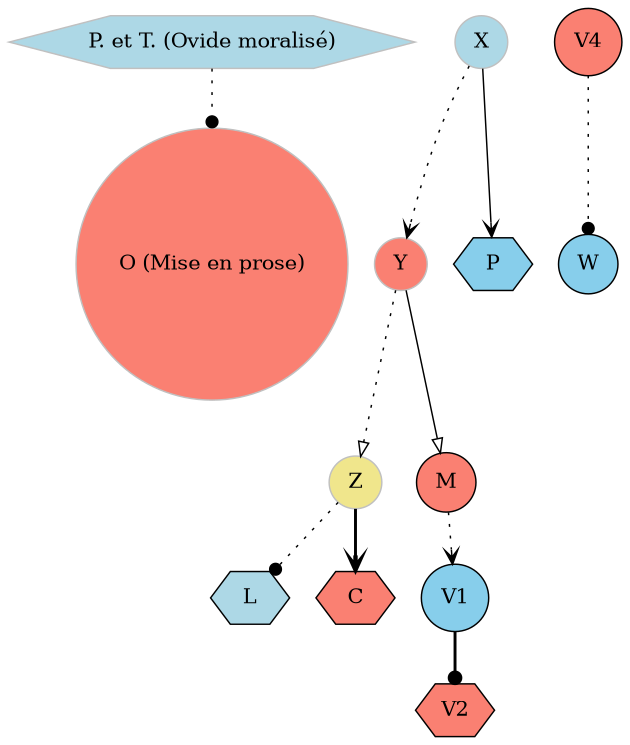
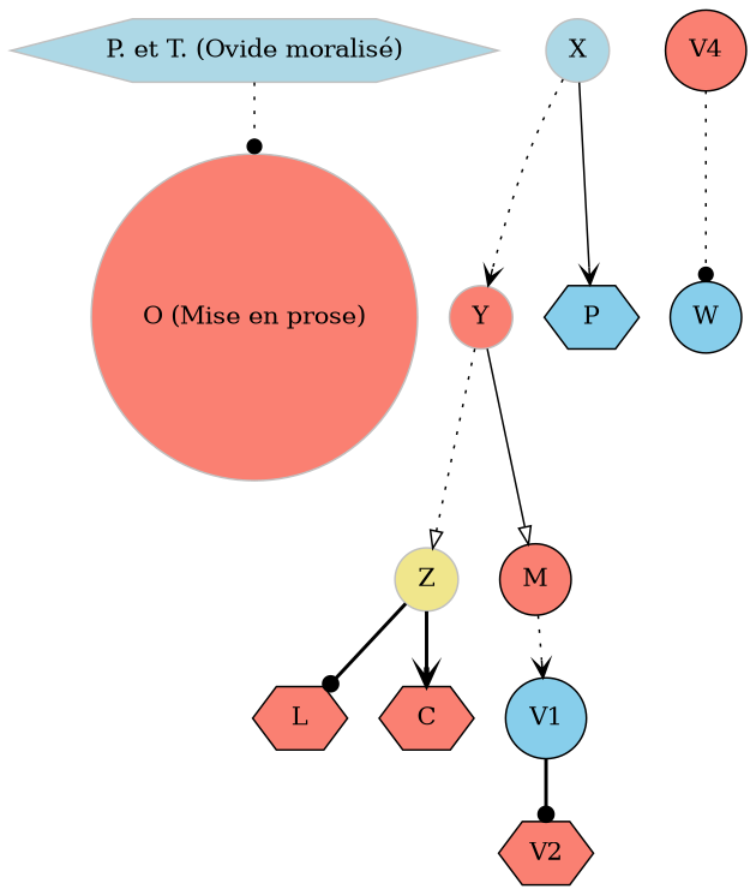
  digraph {
    node [fillcolor=salmon shape=circle style=filled]
    edge [arrowhead=dot style=dotted]
    n1 [color=grey fillcolor=lightblue label="P. et T. (Ovide moralisé)" shape=hexagon]
    n2 [color=grey label="O (Mise en prose)"]
    X [color=grey fillcolor=lightblue]
    Y [color=grey]
    P [fillcolor=skyblue shape=hexagon]
    Z [color=grey fillcolor=khaki]
    M
-   L [fillcolor=lightblue shape=hexagon]
+   L [shape=hexagon]
    C [shape=hexagon]
    V1 [fillcolor=skyblue]
    V2 [shape=hexagon]
    W [fillcolor=skyblue]
    V4
    n1 -> n2
    X -> Y [arrowhead=vee]
    X -> P [arrowhead=vee style=solid]
    Y -> Z [arrowhead=onormal]
    Y -> M [arrowhead=onormal style=solid]
-   Z -> L
+   Z -> L [style=bold]
    Z -> C [arrowhead=vee style=bold]
    M -> V1 [arrowhead=vee]
    V1 -> V2 [style=bold]
    V4 -> W
  }
